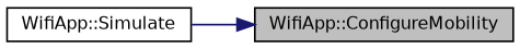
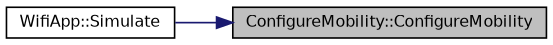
  digraph {
    rankdir=RL
    node [color=black fontname=Helvetica fontsize=10 shape=record style=filled]
-   n1 [fillcolor=grey75 fontcolor=black height=0.2 label="WifiApp::ConfigureMobility" width=0.4]
+   n1 [fillcolor=grey75 fontcolor=black height=0.2 label="ConfigureMobility::ConfigureMobility" width=0.4]
    n2 [fillcolor=white height=0.2 label="WifiApp::Simulate" width=0.4]
    n1 -> n2 [color=midnightblue dir=back fontname=Helvetica fontsize=10 labelfontname=Helvetica labelfontsize=10 style=solid]
  }
